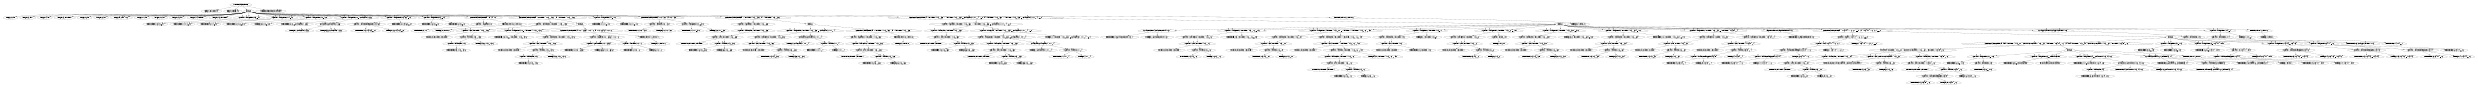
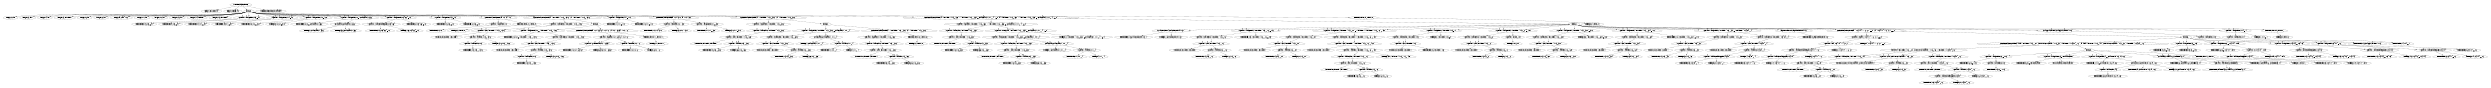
  digraph {
    fontname="DejaVu Serif"
    node [fontname="DejaVu Serif"]
    edge [fontname="DejaVu Serif"]
    n1 [label="(METHOD,tftp_connect)"]
    n2 [label="(PARAM,_DWORD *a1)"]
    n3 [label="(PARAM,_BYTE *a2)"]
    n4 [label="(BLOCK,,)"]
    n5 [label="(METHOD_RETURN,int __fastcall)"]
    n6 [label="(LOCAL,v2: int)"]
    n7 [label="(LOCAL,v3: int *)"]
    n8 [label="(LOCAL,v4: int)"]
    n9 [label="(LOCAL,v5: _DWORD *)"]
    n10 [label="(LOCAL,v6: int)"]
    n11 [label="(LOCAL,v8: int)"]
    n12 [label="(LOCAL,v9: char [ 128 ])"]
    n13 [label="(LOCAL,v11: int)"]
    n14 [label="(LOCAL,v12: int)"]
    n15 [label="(LOCAL,v13: int)"]
    n16 [label="(LOCAL,v14: _BYTE *)"]
    n17 [label="(LOCAL,v15: _DWORD *)"]
    n18 [label="(<operator>.assignment,v15 = a1)"]
    n19 [label="(<operator>.assignment,v14 = a2)"]
    n20 [label="(<operator>.assignment,v12 = 512)"]
    n21 [label="(<operator>.assignment,v2 = Curl_ccalloc(1, 336))"]
    n22 [label="(<operator>.assignment,v15[188] = v2)"]
    n23 [label="(<operator>.assignment,v13 = v2)"]
    n24 [label="(CONTROL_STRUCTURE,if ( !v2 ),if ( !v2 ))"]
    n25 [label="(CONTROL_STRUCTURE,if ( *(_DWORD *)(*v15 + 1576) ),if ( *(_DWORD *)(*v15 + 1576) ))"]
    n26 [label="(<operator>.assignment,v11 = v12)"]
    n27 [label="(CONTROL_STRUCTURE,if ( v12 < 512 ),if ( v12 < 512 ))"]
    n28 [label="(CONTROL_STRUCTURE,if ( !*(_DWORD *)(v13 + 328) ),if ( !*(_DWORD *)(v13 + 328) ))"]
    n29 [label="(CONTROL_STRUCTURE,if ( *(_DWORD *)(v13 + 332) || (*(_DWORD *)(v13 + 332) = Curl_ccalloc(1, v11 + 4)) != 0 ),if ( *(_DWORD *)(v13 + 332) || (*(_DWORD *)(v13 + 332) = Curl_ccalloc(1, v11 + 4)) != 0 ))"]
    n30 [label="(RETURN,return 27;,return 27;)"]
    n31 [label="(IDENTIFIER,v15,v15 = a1)"]
+   n32 [label="(IDENTIFIER,a1,v15 = a1)"]
    n33 [label="(IDENTIFIER,v14,v14 = a2)"]
    n34 [label="(IDENTIFIER,a2,v14 = a2)"]
    n35 [label="(IDENTIFIER,v12,v12 = 512)"]
    n36 [label="(LITERAL,512,v12 = 512)"]
    n37 [label="(IDENTIFIER,v2,v2 = Curl_ccalloc(1, 336))"]
    n38 [label="(Curl_ccalloc,Curl_ccalloc(1, 336))"]
    n39 [label="(<operator>.indirectIndexAccess,v15[188])"]
    n40 [label="(IDENTIFIER,v2,v15[188] = v2)"]
    n41 [label="(IDENTIFIER,v13,v13 = v2)"]
    n42 [label="(IDENTIFIER,v2,v13 = v2)"]
    n43 [label="(<operator>.logicalNot,!v2)"]
    n44 [label="(RETURN,return 27;,return 27;)"]
    n45 [label="(<operator>.indirection,*(_DWORD *)(*v15 + 1576))"]
    n46 [label="(BLOCK,,)"]
    n47 [label="(IDENTIFIER,v11,v11 = v12)"]
    n48 [label="(IDENTIFIER,v12,v11 = v12)"]
    n49 [label="(<operator>.lessThan,v12 < 512)"]
    n50 [label="(<operator>.assignment,v11 = 512)"]
    n51 [label="(<operator>.logicalNot,!*(_DWORD *)(v13 + 328))"]
    n52 [label="(BLOCK,,)"]
    n53 [label="(<operator>.logicalOr,*(_DWORD *)(v13 + 332) || (*(_DWORD *)(v13 + 332) = Curl_ccalloc(1, v11 + 4)) != 0)"]
    n54 [label="(BLOCK,,)"]
    n55 [label="(LITERAL,27,return 27;)"]
    n56 [label="(LITERAL,1,Curl_ccalloc(1, 336))"]
    n57 [label="(LITERAL,336,Curl_ccalloc(1, 336))"]
    n58 [label="(IDENTIFIER,v15,v15[188] = v2)"]
    n59 [label="(LITERAL,188,v15[188] = v2)"]
    n60 [label="(IDENTIFIER,v2,!v2)"]
    n61 [label="(LITERAL,27,return 27;)"]
    n62 [label="(<operator>.cast,(_DWORD *)(*v15 + 1576))"]
    n63 [label="(<operator>.assignment,v12 = *(_DWORD *)(*v15 + 1576))"]
    n64 [label="(CONTROL_STRUCTURE,if ( v12 > 65464 || v12 < 8 ),if ( v12 > 65464 || v12 < 8 ))"]
    n65 [label="(UNKNOWN,_DWORD *,_DWORD *)"]
    n66 [label="(<operator>.addition,*v15 + 1576)"]
    n67 [label="(<operator>.indirection,*v15)"]
    n68 [label="(LITERAL,1576,*v15 + 1576)"]
    n69 [label="(IDENTIFIER,v15,*v15 + 1576)"]
    n70 [label="(IDENTIFIER,v12,v12 = *(_DWORD *)(*v15 + 1576))"]
    n71 [label="(<operator>.indirection,*(_DWORD *)(*v15 + 1576))"]
    n72 [label="(<operator>.logicalOr,v12 > 65464 || v12 < 8)"]
    n73 [label="(RETURN,return 71;,return 71;)"]
    n74 [label="(<operator>.cast,(_DWORD *)(*v15 + 1576))"]
    n75 [label="(UNKNOWN,_DWORD *,_DWORD *)"]
    n76 [label="(<operator>.addition,*v15 + 1576)"]
    n77 [label="(<operator>.indirection,*v15)"]
    n78 [label="(LITERAL,1576,*v15 + 1576)"]
    n79 [label="(IDENTIFIER,v15,*v15 + 1576)"]
    n80 [label="(<operator>.greaterThan,v12 > 65464)"]
    n81 [label="(<operator>.lessThan,v12 < 8)"]
    n82 [label="(LITERAL,71,return 71;)"]
    n83 [label="(IDENTIFIER,v12,v12 > 65464)"]
    n84 [label="(LITERAL,65464,v12 > 65464)"]
    n85 [label="(IDENTIFIER,v12,v12 < 8)"]
    n86 [label="(LITERAL,8,v12 < 8)"]
    n87 [label="(IDENTIFIER,v12,v12 < 512)"]
    n88 [label="(LITERAL,512,v12 < 512)"]
    n89 [label="(IDENTIFIER,v11,v11 = 512)"]
    n90 [label="(LITERAL,512,v11 = 512)"]
    n91 [label="(<operator>.indirection,*(_DWORD *)(v13 + 328))"]
    n92 [label="(<operator>.assignment,*(_DWORD *)(v13 + 328) = Curl_ccalloc(1, v11 + 4))"]
    n93 [label="(CONTROL_STRUCTURE,if ( !*(_DWORD *)(v13 + 328) ),if ( !*(_DWORD *)(v13 + 328) ))"]
    n94 [label="(<operator>.cast,(_DWORD *)(v13 + 328))"]
    n95 [label="(UNKNOWN,_DWORD *,_DWORD *)"]
    n96 [label="(<operator>.addition,v13 + 328)"]
    n97 [label="(IDENTIFIER,v13,v13 + 328)"]
    n98 [label="(LITERAL,328,v13 + 328)"]
    n99 [label="(<operator>.indirection,*(_DWORD *)(v13 + 328))"]
    n100 [label="(Curl_ccalloc,Curl_ccalloc(1, v11 + 4))"]
    n101 [label="(<operator>.logicalNot,!*(_DWORD *)(v13 + 328))"]
    n102 [label="(RETURN,return 27;,return 27;)"]
    n103 [label="(<operator>.cast,(_DWORD *)(v13 + 328))"]
    n104 [label="(LITERAL,1,Curl_ccalloc(1, v11 + 4))"]
    n105 [label="(<operator>.addition,v11 + 4)"]
    n106 [label="(UNKNOWN,_DWORD *,_DWORD *)"]
    n107 [label="(<operator>.addition,v13 + 328)"]
    n108 [label="(IDENTIFIER,v13,v13 + 328)"]
    n109 [label="(LITERAL,328,v13 + 328)"]
    n110 [label="(IDENTIFIER,v11,v11 + 4)"]
    n111 [label="(LITERAL,4,v11 + 4)"]
    n112 [label="(<operator>.indirection,*(_DWORD *)(v13 + 328))"]
    n113 [label="(LITERAL,27,return 27;)"]
    n114 [label="(<operator>.cast,(_DWORD *)(v13 + 328))"]
    n115 [label="(UNKNOWN,_DWORD *,_DWORD *)"]
    n116 [label="(<operator>.addition,v13 + 328)"]
    n117 [label="(IDENTIFIER,v13,v13 + 328)"]
    n118 [label="(LITERAL,328,v13 + 328)"]
    n119 [label="(<operator>.indirection,*(_DWORD *)(v13 + 332))"]
    n120 [label="(<operator>.notEquals,(*(_DWORD *)(v13 + 332) = Curl_ccalloc(1, v11 + 4)) != 0)"]
    n121 [label="(Curl_conncontrol,Curl_conncontrol(v15, 1))"]
    n122 [label="(<operator>.assignment,*(_DWORD *)(v13 + 16) = v15)"]
    n123 [label="(<operator>.assignment,*(_DWORD *)(v13 + 20) = *(_DWORD *)(*(_DWORD *)(v13 + 16) + 420))"]
    n124 [label="(<operator>.assignment,*(_DWORD *)v13 = 0)"]
    n125 [label="(<operator>.assignment,*(_DWORD *)(v13 + 8) = -100)"]
    n126 [label="(<operator>.assignment,*(_DWORD *)(v13 + 320) = 512)"]
    n127 [label="(<operator>.assignment,*(_DWORD *)(v13 + 324) = v12)"]
    n128 [label="(<operator>.assignment,*(_WORD *)(v13 + 52) = *(_DWORD *)(v15[20] + 4))"]
    n129 [label="(tftp_set_timeouts,tftp_set_timeouts(v13))"]
    n130 [label="(CONTROL_STRUCTURE,if ( ((v15[147] >> 6) & 1) == 0 ),if ( ((v15[147] >> 6) & 1) == 0 ))"]
    n131 [label="(Curl_pgrsStartNow,Curl_pgrsStartNow(*v15))"]
    n132 [label="(<operator>.assignment,*v14 = 1)"]
    n133 [label="(RETURN,return 0;,return 0;)"]
    n134 [label="(<operator>.cast,(_DWORD *)(v13 + 332))"]
    n135 [label="(<operator>.assignment,*(_DWORD *)(v13 + 332) = Curl_ccalloc(1, v11 + 4))"]
    n136 [label="(LITERAL,0,(*(_DWORD *)(v13 + 332) = Curl_ccalloc(1, v11 + 4)) != 0)"]
    n137 [label="(UNKNOWN,_DWORD *,_DWORD *)"]
    n138 [label="(<operator>.addition,v13 + 332)"]
    n139 [label="(IDENTIFIER,v13,v13 + 332)"]
    n140 [label="(LITERAL,332,v13 + 332)"]
    n141 [label="(<operator>.indirection,*(_DWORD *)(v13 + 332))"]
    n142 [label="(Curl_ccalloc,Curl_ccalloc(1, v11 + 4))"]
    n143 [label="(<operator>.cast,(_DWORD *)(v13 + 332))"]
    n144 [label="(LITERAL,1,Curl_ccalloc(1, v11 + 4))"]
    n145 [label="(<operator>.addition,v11 + 4)"]
    n146 [label="(UNKNOWN,_DWORD *,_DWORD *)"]
    n147 [label="(<operator>.addition,v13 + 332)"]
    n148 [label="(IDENTIFIER,v13,v13 + 332)"]
    n149 [label="(LITERAL,332,v13 + 332)"]
    n150 [label="(IDENTIFIER,v11,v11 + 4)"]
    n151 [label="(LITERAL,4,v11 + 4)"]
    n152 [label="(IDENTIFIER,v15,Curl_conncontrol(v15, 1))"]
    n153 [label="(LITERAL,1,Curl_conncontrol(v15, 1))"]
    n154 [label="(<operator>.indirection,*(_DWORD *)(v13 + 16))"]
    n155 [label="(IDENTIFIER,v15,*(_DWORD *)(v13 + 16) = v15)"]
    n156 [label="(<operator>.indirection,*(_DWORD *)(v13 + 20))"]
    n157 [label="(<operator>.indirection,*(_DWORD *)(*(_DWORD *)(v13 + 16) + 420))"]
    n158 [label="(<operator>.indirection,*(_DWORD *)v13)"]
    n159 [label="(LITERAL,0,*(_DWORD *)v13 = 0)"]
    n160 [label="(<operator>.indirection,*(_DWORD *)(v13 + 8))"]
    n161 [label="(<operator>.minus,-100)"]
    n162 [label="(<operator>.indirection,*(_DWORD *)(v13 + 320))"]
    n163 [label="(LITERAL,512,*(_DWORD *)(v13 + 320) = 512)"]
    n164 [label="(<operator>.indirection,*(_DWORD *)(v13 + 324))"]
    n165 [label="(IDENTIFIER,v12,*(_DWORD *)(v13 + 324) = v12)"]
    n166 [label="(<operator>.indirection,*(_WORD *)(v13 + 52))"]
    n167 [label="(<operator>.indirection,*(_DWORD *)(v15[20] + 4))"]
    n168 [label="(IDENTIFIER,v13,tftp_set_timeouts(v13))"]
    n169 [label="(<operator>.equals,((v15[147] >> 6) & 1) == 0)"]
    n170 [label="(BLOCK,,)"]
    n171 [label="(<operator>.indirection,*v15)"]
    n172 [label="(<operator>.indirection,*v14)"]
    n173 [label="(LITERAL,1,*v14 = 1)"]
    n174 [label="(LITERAL,0,return 0;)"]
    n175 [label="(<operator>.cast,(_DWORD *)(v13 + 16))"]
    n176 [label="(UNKNOWN,_DWORD *,_DWORD *)"]
    n177 [label="(<operator>.addition,v13 + 16)"]
    n178 [label="(IDENTIFIER,v13,v13 + 16)"]
    n179 [label="(LITERAL,16,v13 + 16)"]
    n180 [label="(<operator>.cast,(_DWORD *)(v13 + 20))"]
    n181 [label="(<operator>.cast,(_DWORD *)(*(_DWORD *)(v13 + 16) + 420))"]
    n182 [label="(UNKNOWN,_DWORD *,_DWORD *)"]
    n183 [label="(<operator>.addition,v13 + 20)"]
    n184 [label="(IDENTIFIER,v13,v13 + 20)"]
    n185 [label="(LITERAL,20,v13 + 20)"]
    n186 [label="(UNKNOWN,_DWORD *,_DWORD *)"]
    n187 [label="(<operator>.addition,*(_DWORD *)(v13 + 16) + 420)"]
    n188 [label="(<operator>.indirection,*(_DWORD *)(v13 + 16))"]
    n189 [label="(LITERAL,420,*(_DWORD *)(v13 + 16) + 420)"]
    n190 [label="(<operator>.cast,(_DWORD *)(v13 + 16))"]
    n191 [label="(UNKNOWN,_DWORD *,_DWORD *)"]
    n192 [label="(<operator>.addition,v13 + 16)"]
    n193 [label="(IDENTIFIER,v13,v13 + 16)"]
    n194 [label="(LITERAL,16,v13 + 16)"]
    n195 [label="(<operator>.cast,(_DWORD *)v13)"]
    n196 [label="(UNKNOWN,_DWORD *,_DWORD *)"]
    n197 [label="(IDENTIFIER,v13,(_DWORD *)v13)"]
    n198 [label="(<operator>.cast,(_DWORD *)(v13 + 8))"]
    n199 [label="(LITERAL,100,-100)"]
    n200 [label="(UNKNOWN,_DWORD *,_DWORD *)"]
    n201 [label="(<operator>.addition,v13 + 8)"]
    n202 [label="(IDENTIFIER,v13,v13 + 8)"]
    n203 [label="(LITERAL,8,v13 + 8)"]
    n204 [label="(<operator>.cast,(_DWORD *)(v13 + 320))"]
    n205 [label="(UNKNOWN,_DWORD *,_DWORD *)"]
    n206 [label="(<operator>.addition,v13 + 320)"]
    n207 [label="(IDENTIFIER,v13,v13 + 320)"]
    n208 [label="(LITERAL,320,v13 + 320)"]
    n209 [label="(<operator>.cast,(_DWORD *)(v13 + 324))"]
    n210 [label="(UNKNOWN,_DWORD *,_DWORD *)"]
    n211 [label="(<operator>.addition,v13 + 324)"]
    n212 [label="(IDENTIFIER,v13,v13 + 324)"]
    n213 [label="(LITERAL,324,v13 + 324)"]
    n214 [label="(<operator>.cast,(_WORD *)(v13 + 52))"]
    n215 [label="(<operator>.cast,(_DWORD *)(v15[20] + 4))"]
    n216 [label="(UNKNOWN,_WORD *,_WORD *)"]
    n217 [label="(<operator>.addition,v13 + 52)"]
    n218 [label="(IDENTIFIER,v13,v13 + 52)"]
    n219 [label="(LITERAL,52,v13 + 52)"]
    n220 [label="(UNKNOWN,_DWORD *,_DWORD *)"]
    n221 [label="(<operator>.addition,v15[20] + 4)"]
    n222 [label="(<operator>.indirectIndexAccess,v15[20])"]
    n223 [label="(LITERAL,4,v15[20] + 4)"]
    n224 [label="(IDENTIFIER,v15,v15[20] + 4)"]
    n225 [label="(LITERAL,20,v15[20] + 4)"]
    n226 [label="(<operator>.and,(v15[147] >> 6) & 1)"]
    n227 [label="(LITERAL,0,((v15[147] >> 6) & 1) == 0)"]
    n228 [label="(CONTROL_STRUCTURE,if ( bind(*(_DWORD *)(v13 + 20), (const struct sockaddr *)(v13 + 52), *(_DWORD *)(v15[20] + 16)) ),if ( bind(*(_DWORD *)(v13 + 20), (const struct sockaddr *)(v13 + 52), *(_DWORD *)(v15[20] + 16)) ))"]
    n229 [label="(<operator>.assignment,v5 = v15)"]
    n230 [label="(<operator>.assignment,v6 = v15[147] | 0x40)"]
    n231 [label="(<operator>.assignment,v15[148] = v15[148])"]
    n232 [label="(<operator>.assignment,v5[147] = v6)"]
    n233 [label="(<operator>.arithmeticShiftRight,v15[147] >> 6)"]
    n234 [label="(LITERAL,1,(v15[147] >> 6) & 1)"]
    n235 [label="(<operator>.indirectIndexAccess,v15[147])"]
    n236 [label="(LITERAL,6,v15[147] >> 6)"]
    n237 [label="(IDENTIFIER,v15,v15[147] >> 6)"]
    n238 [label="(LITERAL,147,v15[147] >> 6)"]
    n239 [label="(bind,bind(*(_DWORD *)(v13 + 20), (const struct sockaddr *)(v13 + 52), *(_DWORD *)(v15[20] + 16)))"]
    n240 [label="(BLOCK,,)"]
    n241 [label="(IDENTIFIER,v5,v5 = v15)"]
    n242 [label="(IDENTIFIER,v15,v5 = v15)"]
    n243 [label="(IDENTIFIER,v6,v6 = v15[147] | 0x40)"]
    n244 [label="(<operator>.or,v15[147] | 0x40)"]
    n245 [label="(<operator>.indirectIndexAccess,v15[148])"]
    n246 [label="(<operator>.indirectIndexAccess,v15[148])"]
    n247 [label="(<operator>.indirectIndexAccess,v5[147])"]
    n248 [label="(IDENTIFIER,v6,v5[147] = v6)"]
    n249 [label="(<operator>.indirection,*(_DWORD *)(v13 + 20))"]
    n250 [label="(<operator>.cast,(const struct sockaddr *)(v13 + 52))"]
    n251 [label="(<operator>.indirection,*(_DWORD *)(v15[20] + 16))"]
    n252 [label="(<operator>.assignment,v8 = *v15)"]
    n253 [label="(<operator>.assignment,v3 = _errno_location())"]
    n254 [label="(<operator>.assignment,v4 = Curl_strerror(*v3, v9, 128))"]
    n255 [label="(Curl_failf,Curl_failf(v8, &unk_BFD45, v4))"]
    n256 [label="(RETURN,return 7;,return 7;)"]
    n257 [label="(<operator>.cast,(_DWORD *)(v13 + 20))"]
    n258 [label="(UNKNOWN,const struct sockaddr *,const struct sockaddr *)"]
    n259 [label="(<operator>.addition,v13 + 52)"]
    n260 [label="(<operator>.cast,(_DWORD *)(v15[20] + 16))"]
    n261 [label="(UNKNOWN,_DWORD *,_DWORD *)"]
    n262 [label="(<operator>.addition,v13 + 20)"]
    n263 [label="(IDENTIFIER,v13,v13 + 20)"]
    n264 [label="(LITERAL,20,v13 + 20)"]
    n265 [label="(IDENTIFIER,v13,v13 + 52)"]
    n266 [label="(LITERAL,52,v13 + 52)"]
    n267 [label="(UNKNOWN,_DWORD *,_DWORD *)"]
    n268 [label="(<operator>.addition,v15[20] + 16)"]
    n269 [label="(<operator>.indirectIndexAccess,v15[20])"]
    n270 [label="(LITERAL,16,v15[20] + 16)"]
    n271 [label="(IDENTIFIER,v15,v15[20] + 16)"]
    n272 [label="(LITERAL,20,v15[20] + 16)"]
    n273 [label="(IDENTIFIER,v8,v8 = *v15)"]
    n274 [label="(<operator>.indirection,*v15)"]
    n275 [label="(IDENTIFIER,v3,v3 = _errno_location())"]
    n276 [label="(_errno_location,_errno_location())"]
    n277 [label="(IDENTIFIER,v4,v4 = Curl_strerror(*v3, v9, 128))"]
    n278 [label="(Curl_strerror,Curl_strerror(*v3, v9, 128))"]
    n279 [label="(IDENTIFIER,v8,Curl_failf(v8, &unk_BFD45, v4))"]
    n280 [label="(<operator>.addressOf,&unk_BFD45)"]
    n281 [label="(IDENTIFIER,v4,Curl_failf(v8, &unk_BFD45, v4))"]
    n282 [label="(LITERAL,7,return 7;)"]
    n283 [label="(IDENTIFIER,v15,v8 = *v15)"]
    n284 [label="(<operator>.indirection,*v3)"]
    n285 [label="(IDENTIFIER,v9,Curl_strerror(*v3, v9, 128))"]
    n286 [label="(LITERAL,128,Curl_strerror(*v3, v9, 168))"]
    n287 [label="(IDENTIFIER,v3,Curl_strerror(*v3, v9, 128))"]
    n288 [label="(IDENTIFIER,unk_BFD45,Curl_failf(v8, &unk_BFD45, v4))"]
    n289 [label="(<operator>.indirectIndexAccess,v15[147])"]
    n290 [label="(LITERAL,0x40,v15[147] | 0x40)"]
    n291 [label="(IDENTIFIER,v15,v15[147] | 0x40)"]
    n292 [label="(LITERAL,147,v15[147] | 0x40)"]
    n293 [label="(IDENTIFIER,v15,v15[148] = v15[148])"]
    n294 [label="(LITERAL,148,v15[148] = v15[148])"]
    n295 [label="(IDENTIFIER,v15,v15[148] = v15[148])"]
    n296 [label="(LITERAL,148,v15[148] = v15[148])"]
    n297 [label="(IDENTIFIER,v5,v5[147] = v6)"]
    n298 [label="(LITERAL,147,v5[147] = v6)"]
    n299 [label="(IDENTIFIER,v15,Curl_pgrsStartNow(*v15))"]
    n300 [label="(IDENTIFIER,v14,*v14 = 1)"]
    n1 -> n2
    n1 -> n3
    n1 -> n4
    n1 -> n5
    n4 -> n6
    n4 -> n7
    n4 -> n8
    n4 -> n9
    n4 -> n10
    n4 -> n11
    n4 -> n12
    n4 -> n13
    n4 -> n14
    n4 -> n15
    n4 -> n16
    n4 -> n17
    n4 -> n18
    n4 -> n19
    n4 -> n20
    n4 -> n21
    n4 -> n22
    n4 -> n23
    n4 -> n24
    n4 -> n25
    n4 -> n26
    n4 -> n27
    n4 -> n28
    n4 -> n29
    n4 -> n30
    n18 -> n31
+   n18 -> n32
    n19 -> n33
    n19 -> n34
    n20 -> n35
    n20 -> n36
    n21 -> n37
    n21 -> n38
    n22 -> n39
    n22 -> n40
    n23 -> n41
    n23 -> n42
    n24 -> n43
    n24 -> n44
    n25 -> n45
    n25 -> n46
    n26 -> n47
    n26 -> n48
    n27 -> n49
    n27 -> n50
    n28 -> n51
    n28 -> n52
    n29 -> n53
    n29 -> n54
    n30 -> n55
    n38 -> n56
    n38 -> n57
    n39 -> n58
    n39 -> n59
    n43 -> n60
    n44 -> n61
    n45 -> n62
    n46 -> n63
    n46 -> n64
    n49 -> n87
    n49 -> n88
    n50 -> n89
    n50 -> n90
    n51 -> n91
    n52 -> n92
    n52 -> n93
    n53 -> n119
    n53 -> n120
    n54 -> n121
    n54 -> n122
    n54 -> n123
    n54 -> n124
    n54 -> n125
    n54 -> n126
    n54 -> n127
    n54 -> n128
    n54 -> n129
    n54 -> n130
    n54 -> n131
    n54 -> n132
    n54 -> n133
    n62 -> n65
    n62 -> n66
    n63 -> n70
    n63 -> n71
    n64 -> n72
    n64 -> n73
    n66 -> n67
    n66 -> n68
    n67 -> n69
    n71 -> n74
    n72 -> n80
    n72 -> n81
    n73 -> n82
    n74 -> n75
    n74 -> n76
    n76 -> n77
    n76 -> n78
    n77 -> n79
    n80 -> n83
    n80 -> n84
    n81 -> n85
    n81 -> n86
    n91 -> n94
    n92 -> n99
    n92 -> n100
    n93 -> n101
    n93 -> n102
    n94 -> n95
    n94 -> n96
    n96 -> n97
    n96 -> n98
    n99 -> n103
    n100 -> n104
    n100 -> n105
    n101 -> n112
    n102 -> n113
    n103 -> n106
    n103 -> n107
    n105 -> n110
    n105 -> n111
    n107 -> n108
    n107 -> n109
    n112 -> n114
    n114 -> n115
    n114 -> n116
    n116 -> n117
    n116 -> n118
    n119 -> n134
    n120 -> n135
    n120 -> n136
    n121 -> n152
    n121 -> n153
    n122 -> n154
    n122 -> n155
    n123 -> n156
    n123 -> n157
    n124 -> n158
    n124 -> n159
    n125 -> n160
    n125 -> n161
    n126 -> n162
    n126 -> n163
    n127 -> n164
    n127 -> n165
    n128 -> n166
    n128 -> n167
    n129 -> n168
    n130 -> n169
    n130 -> n170
    n131 -> n171
    n132 -> n172
    n132 -> n173
    n133 -> n174
    n134 -> n137
    n134 -> n138
    n135 -> n141
    n135 -> n142
    n138 -> n139
    n138 -> n140
    n141 -> n143
    n142 -> n144
    n142 -> n145
    n143 -> n146
    n143 -> n147
    n145 -> n150
    n145 -> n151
    n147 -> n148
    n147 -> n149
    n154 -> n175
    n156 -> n180
    n157 -> n181
    n158 -> n195
    n160 -> n198
    n161 -> n199
    n162 -> n204
    n164 -> n209
    n166 -> n214
    n167 -> n215
    n169 -> n226
    n169 -> n227
    n170 -> n228
    n170 -> n229
    n170 -> n230
    n170 -> n231
    n170 -> n232
    n171 -> n299
    n172 -> n300
    n175 -> n176
    n175 -> n177
    n177 -> n178
    n177 -> n179
    n180 -> n182
    n180 -> n183
    n181 -> n186
    n181 -> n187
    n183 -> n184
    n183 -> n185
    n187 -> n188
    n187 -> n189
    n188 -> n190
    n190 -> n191
    n190 -> n192
    n192 -> n193
    n192 -> n194
    n195 -> n196
    n195 -> n197
    n198 -> n200
    n198 -> n201
    n201 -> n202
    n201 -> n203
    n204 -> n205
    n204 -> n206
    n206 -> n207
    n206 -> n208
    n209 -> n210
    n209 -> n211
    n211 -> n212
    n211 -> n213
    n214 -> n216
    n214 -> n217
    n215 -> n220
    n215 -> n221
    n217 -> n218
    n217 -> n219
    n221 -> n222
    n221 -> n223
    n222 -> n224
    n222 -> n225
    n226 -> n233
    n226 -> n234
    n228 -> n239
    n228 -> n240
    n229 -> n241
    n229 -> n242
    n230 -> n243
    n230 -> n244
    n231 -> n245
    n231 -> n246
    n232 -> n247
    n232 -> n248
    n233 -> n235
    n233 -> n236
    n235 -> n237
    n235 -> n238
    n239 -> n249
    n239 -> n250
    n239 -> n251
    n240 -> n252
    n240 -> n253
    n240 -> n254
    n240 -> n255
    n240 -> n256
    n244 -> n289
    n244 -> n290
    n245 -> n293
    n245 -> n294
    n246 -> n295
    n246 -> n296
    n247 -> n297
    n247 -> n298
    n249 -> n257
    n250 -> n258
    n250 -> n259
    n251 -> n260
    n252 -> n273
    n252 -> n274
    n253 -> n275
    n253 -> n276
    n254 -> n277
    n254 -> n278
    n255 -> n279
    n255 -> n280
    n255 -> n281
    n256 -> n282
    n257 -> n261
    n257 -> n262
    n259 -> n265
    n259 -> n266
    n260 -> n267
    n260 -> n268
    n262 -> n263
    n262 -> n264
    n268 -> n269
    n268 -> n270
    n269 -> n271
    n269 -> n272
    n274 -> n283
    n278 -> n284
    n278 -> n285
    n278 -> n286
    n280 -> n288
    n284 -> n287
    n289 -> n291
    n289 -> n292
  }
